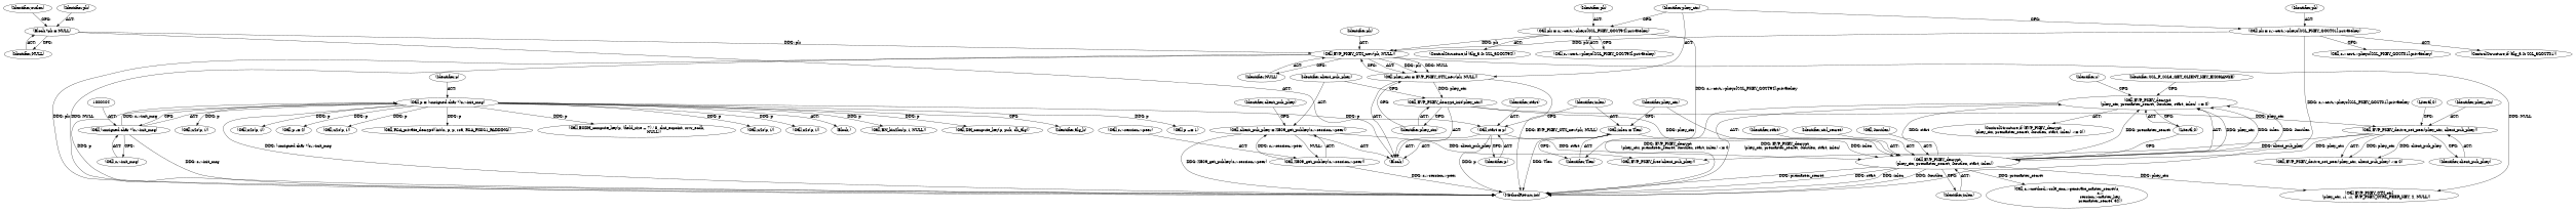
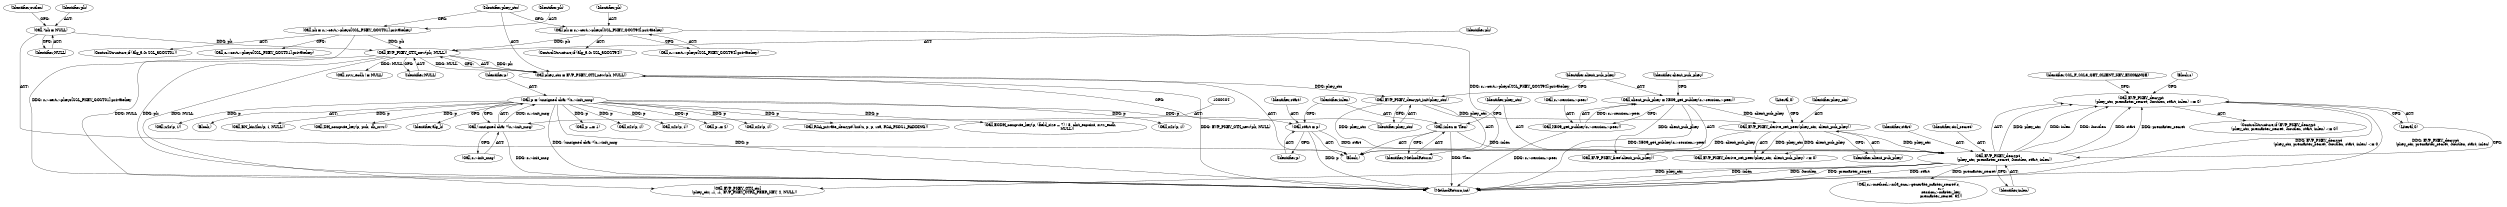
  digraph {
    n1 [label="(Call,EVP_PKEY_decrypt\n            (pkey_ctx, premaster_secret, &outlen, start, inlen) <= 0)"]
    n2 [label="(ControlStructure,if (EVP_PKEY_decrypt\n            (pkey_ctx, premaster_secret, &outlen, start, inlen) <= 0))"]
    n3 [label="(MethodReturn,int)"]
    n4 [label="(Literal,0)"]
    n5 [label="(Call,EVP_PKEY_decrypt\n            (pkey_ctx, premaster_secret, &outlen, start, inlen))"]
    n6 [label="(Call,s->method->ssl3_enc->generate_master_secret(s,\n                                                        s->\n                                                        session->master_key,\n                                                        premaster_secret, 32))"]
    n7 [label="(Identifier,inlen)"]
    n8 [label="(Call,EVP_PKEY_CTX_ctrl\n            (pkey_ctx, -1, -1, EVP_PKEY_CTRL_PEER_KEY, 2, NULL))"]
    n9 [label="(Call,EVP_PKEY_decrypt_init(pkey_ctx))"]
    n10 [label="(Call,EVP_PKEY_derive_set_peer(pkey_ctx, client_pub_pkey))"]
    n11 [label="(Identifier,pkey_ctx)"]
    n12 [label="(Block,)"]
    n13 [label="(Call,EVP_PKEY_derive_set_peer(pkey_ctx, client_pub_pkey) <= 0)"]
    n14 [label="(Identifier,client_pub_pkey)"]
    n15 [label="(Call,EVP_PKEY_free(client_pub_pkey))"]
    n16 [label="(Call,pkey_ctx = EVP_PKEY_CTX_new(pk, NULL))"]
    n17 [label="(Call,EVP_PKEY_CTX_new(pk, NULL))"]
+   n18 [label="(Call,srvr_ecdh != NULL)"]
    n19 [label="(Identifier,NULL)"]
    n20 [label="(Call,pk = s->cert->pkeys[SSL_PKEY_GOST01].privatekey)"]
    n21 [label="(ControlStructure,if (alg_a & SSL_aGOST01))"]
    n22 [label="(Call,s->cert->pkeys[SSL_PKEY_GOST01].privatekey)"]
    n23 [label="(Call,pk = s->cert->pkeys[SSL_PKEY_GOST94].privatekey)"]
    n24 [label="(ControlStructure,if (alg_a & SSL_aGOST94))"]
    n25 [label="(Call,s->cert->pkeys[SSL_PKEY_GOST94].privatekey)"]
-   n26 [label="(Identifier,Tlen)"]
-   n27 [label="(Block,*pk = NULL)"]
+   n26 [label="(Identifier,MethodReturn)"]
+   n27 [label="(Call,*pk = NULL)"]
    n28 [label="(Identifier,NULL)"]
    n29 [label="(Call,client_pub_pkey = X509_get_pubkey(s->session->peer))"]
    n30 [label="(Call,X509_get_pubkey(s->session->peer))"]
    n31 [label="(Call,s->session->peer)"]
    n32 [label="(Call,start = p)"]
    n33 [label="(Identifier,p)"]
    n34 [label="(Call,p = (unsigned char *)s->init_msg)"]
    n35 [label="(Call,(unsigned char *)s->init_msg)"]
    n36 [label="(Call,p += 1)"]
    n37 [label="(Call,n2s(p, i))"]
    n38 [label="(Call,n2s(p, i))"]
    n39 [label="(Call,p -= 2)"]
    n40 [label="(Call,n2s(p, i))"]
    n41 [label="(Call,RSA_private_decrypt((int)n, p, p, rsa, RSA_PKCS1_PADDING))"]
    n42 [label="(Call,ECDH_compute_key(p, (field_size + 7) / 8, clnt_ecpoint, srvr_ecdh,\n                             NULL))"]
    n43 [label="(Call,n2s(p, i))"]
    n44 [label="(Call,n2s(p, i))"]
    n45 [label="(Block,)"]
    n46 [label="(Call,BN_bin2bn(p, i, NULL))"]
-   n47 [label="(Call,DH_compute_key(p, pub, dh_alg))"]
+   n47 [label="(Call,DH_compute_key(p, pub, dh_srvr))"]
    n48 [label="(Identifier,alg_k)"]
    n49 [label="(Call,s->init_msg)"]
    n50 [label="(Call,inlen = Tlen)"]
    n51 [label="(Identifier,SSL_F_SSL3_GET_CLIENT_KEY_EXCHANGE)"]
    n52 [label="(Identifier,start)"]
    n53 [label="(Identifier,outlen)"]
    n54 [label="(Identifier,client_pub_pkey)"]
    n55 [label="(Identifier,pkey_ctx)"]
    n56 [label="(Identifier,start)"]
    n57 [label="(Identifier,pk)"]
    n58 [label="(Identifier,pk)"]
    n59 [label="(Identifier,pkey_ctx)"]
    n60 [label="(Literal,0)"]
    n61 [label="(Identifier,ctrl_secret)"]
    n62 [label="(Identifier,pkey_ctx)"]
    n63 [label="(Identifier,inlen)"]
    n64 [label="(Identifier,p)"]
    n65 [label="(Identifier,pk)"]
    n66 [label="(Identifier,pk)"]
-   n67 [label="(Call,&outlen)"]
    n68 [label="(Identifier,client_pub_pkey)"]
-   n69 [label="(Identifier,s)"]
+   n69 [label="(Block,s)"]
    1000204
    n1 -> n2 [label="AST: "]
    n1 -> n3 [label="DDG: EVP_PKEY_decrypt\n            (pkey_ctx, premaster_secret, &outlen, start, inlen) <= 0"]
    n1 -> n3 [label="DDG: EVP_PKEY_decrypt\n            (pkey_ctx, premaster_secret, &outlen, start, inlen)"]
    n1 -> n4 [label="CFG: "]
    n4 -> n1 [label="AST: "]
    n4 -> n5 [label="CFG: "]
    n5 -> n1 [label="AST: "]
    n5 -> n1 [label="DDG: pkey_ctx"]
    n5 -> n1 [label="DDG: inlen"]
    n5 -> n1 [label="DDG: &outlen"]
    n5 -> n1 [label="DDG: start"]
    n5 -> n1 [label="DDG: premaster_secret"]
    n5 -> n3 [label="DDG: &outlen"]
    n5 -> n3 [label="DDG: premaster_secret"]
    n5 -> n3 [label="DDG: start"]
    n5 -> n3 [label="DDG: inlen"]
    n5 -> n6 [label="DDG: premaster_secret"]
    n5 -> n7 [label="CFG: "]
    n5 -> n8 [label="DDG: pkey_ctx"]
    n7 -> n5 [label="AST: "]
    n9 -> n5 [label="DDG: pkey_ctx"]
    n9 -> n10 [label="DDG: pkey_ctx"]
    n9 -> n11 [label="CFG: "]
    n9 -> n12 [label="AST: "]
    n10 -> n5 [label="DDG: pkey_ctx"]
    n10 -> n13 [label="AST: "]
    n10 -> n13 [label="DDG: pkey_ctx"]
    n10 -> n13 [label="DDG: client_pub_pkey"]
    n10 -> n14 [label="CFG: "]
    n10 -> n15 [label="DDG: client_pub_pkey"]
    n11 -> n9 [label="AST: "]
    n11 -> n16 [label="CFG: "]
    n14 -> n10 [label="AST: "]
    n16 -> n3 [label="DDG: EVP_PKEY_CTX_new(pk, NULL)"]
    n16 -> n9 [label="DDG: pkey_ctx"]
    n16 -> n12 [label="AST: "]
    n16 -> n17 [label="CFG: "]
    n17 -> n3 [label="DDG: NULL"]
    n17 -> n3 [label="DDG: pk"]
    n17 -> n8 [label="DDG: NULL"]
    n17 -> n16 [label="AST: "]
    n17 -> n16 [label="DDG: pk"]
    n17 -> n16 [label="DDG: NULL"]
+   n17 -> n18 [label="DDG: NULL"]
    n17 -> n19 [label="CFG: "]
    n19 -> n17 [label="AST: "]
    n20 -> n3 [label="DDG: s->cert->pkeys[SSL_PKEY_GOST01].privatekey"]
    n20 -> n17 [label="DDG: pk"]
    n20 -> n21 [label="AST: "]
    n20 -> n22 [label="CFG: "]
    n23 -> n17 [label="DDG: pk"]
    n23 -> n24 [label="AST: "]
    n23 -> n25 [label="CFG: "]
    n23 -> n26 [label="DDG: s->cert->pkeys[SSL_PKEY_GOST94].privatekey"]
    n25 -> n23 [label="AST: "]
    n26 -> n50 [label="AST: "]
    n27 -> n12 [label="AST: "]
    n27 -> n17 [label="DDG: pk"]
    n27 -> n28 [label="CFG: "]
    n28 -> n27 [label="AST: "]
    n29 -> n3 [label="DDG: X509_get_pubkey(s->session->peer)"]
+   n29 -> n10 [label="DDG: client_pub_pkey"]
    n29 -> n12 [label="AST: "]
    n29 -> n15 [label="DDG: client_pub_pkey"]
-   n29 -> n30 [label="NULL: "]
+   n29 -> n30 [label="CFG: "]
    n30 -> n3 [label="DDG: s->session->peer"]
    n30 -> n29 [label="AST: "]
    n30 -> n29 [label="DDG: s->session->peer"]
    n31 -> n30 [label="AST: "]
    n32 -> n3 [label="DDG: p"]
    n32 -> n5 [label="DDG: start"]
    n32 -> n12 [label="AST: "]
    n32 -> n33 [label="CFG: "]
    n33 -> n32 [label="AST: "]
    n34 -> n3 [label="DDG: (unsigned char *)s->init_msg"]
    n34 -> n3 [label="DDG: p"]
    n34 -> n32 [label="DDG: p"]
    n34 -> n35 [label="CFG: "]
    n34 -> n36 [label="DDG: p"]
    n34 -> n37 [label="DDG: p"]
    n34 -> n38 [label="DDG: p"]
    n34 -> n39 [label="DDG: p"]
    n34 -> n40 [label="DDG: p"]
    n34 -> n41 [label="DDG: p"]
    n34 -> n42 [label="DDG: p"]
    n34 -> n43 [label="DDG: p"]
    n34 -> n44 [label="DDG: p"]
    n34 -> n45 [label="AST: "]
    n34 -> n46 [label="DDG: p"]
    n34 -> n47 [label="DDG: p"]
    n34 -> n48 [label="CFG: "]
    n35 -> n3 [label="DDG: s->init_msg"]
    n35 -> n34 [label="AST: "]
    n35 -> n34 [label="DDG: s->init_msg"]
    n35 -> n49 [label="CFG: "]
    n49 -> n35 [label="AST: "]
    n50 -> n3 [label="DDG: Tlen"]
    n50 -> n5 [label="DDG: inlen"]
    n50 -> n12 [label="AST: "]
    n50 -> n26 [label="CFG: "]
    n51 -> n1 [label="CFG: "]
    n52 -> n32 [label="AST: "]
    n53 -> n27 [label="CFG: "]
    n54 -> n9 [label="CFG: "]
    n54 -> n29 [label="AST: "]
    n55 -> n16 [label="AST: "]
    n55 -> n20 [label="CFG: "]
    n55 -> n23 [label="CFG: "]
    n56 -> n5 [label="AST: "]
    n57 -> n23 [label="AST: "]
    n58 -> n17 [label="AST: "]
    n59 -> n5 [label="AST: "]
    n59 -> n50 [label="CFG: "]
    n60 -> n10 [label="CFG: "]
    n61 -> n5 [label="AST: "]
    n62 -> n10 [label="AST: "]
    n63 -> n32 [label="CFG: "]
    n63 -> n50 [label="AST: "]
    n64 -> n34 [label="AST: "]
    n65 -> n20 [label="AST: "]
    n66 -> n27 [label="AST: "]
-   n67 -> n5 [label="AST: "]
    n68 -> n29 [label="CFG: "]
    n69 -> n1 [label="CFG: "]
    1000204 -> n35 [label="AST: "]
  }
